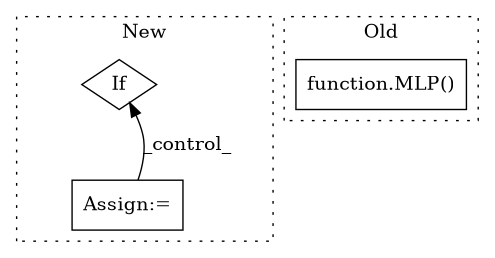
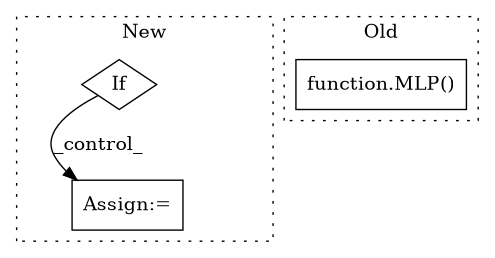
  digraph {
    node [l=3 shape=box]
    n1 [a=96 label=If s=7204 shape=diamond]
    n2 [a=68 label="Assign:=" s=7910]
    n3 [a=75 l="4,1" label="function.MLP()" s="5111,5156"]
    subgraph cluster_1 {
      label=New
      style=dotted
      n1
      n2
    }
    subgraph cluster_2 {
      label=Old
      style=dotted
      n3
    }
-   n2 -> n1 [label=_control_]
+   n1 -> n2 [label=_control_]
  }
